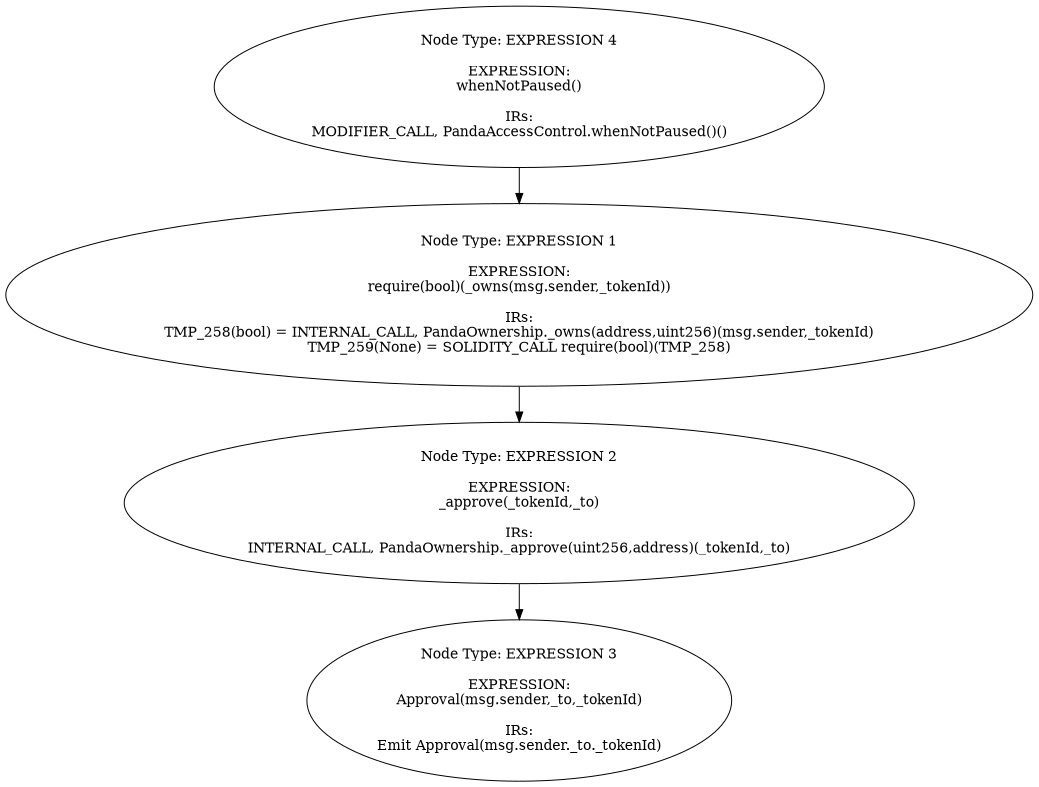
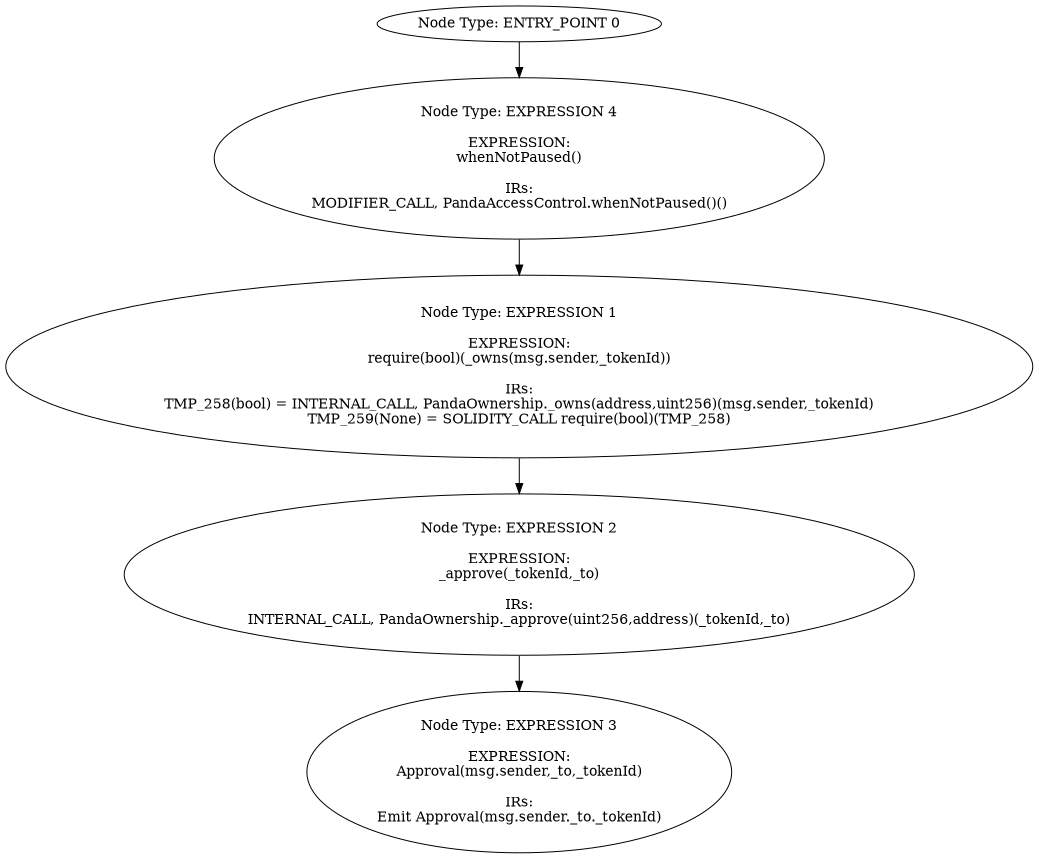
  digraph {
+   n1 [label="Node Type: ENTRY_POINT 0\n"]
    n2 [label="Node Type: EXPRESSION 4\n\nEXPRESSION:\nwhenNotPaused()\n\nIRs:\nMODIFIER_CALL, PandaAccessControl.whenNotPaused()()"]
    n3 [label="Node Type: EXPRESSION 1\n\nEXPRESSION:\nrequire(bool)(_owns(msg.sender,_tokenId))\n\nIRs:\nTMP_258(bool) = INTERNAL_CALL, PandaOwnership._owns(address,uint256)(msg.sender,_tokenId)\nTMP_259(None) = SOLIDITY_CALL require(bool)(TMP_258)"]
    n4 [label="Node Type: EXPRESSION 2\n\nEXPRESSION:\n_approve(_tokenId,_to)\n\nIRs:\nINTERNAL_CALL, PandaOwnership._approve(uint256,address)(_tokenId,_to)"]
    n5 [label="Node Type: EXPRESSION 3\n\nEXPRESSION:\nApproval(msg.sender,_to,_tokenId)\n\nIRs:\nEmit Approval(msg.sender._to._tokenId)"]
+   n1 -> n2
    n2 -> n3
    n3 -> n4
    n4 -> n5
  }
